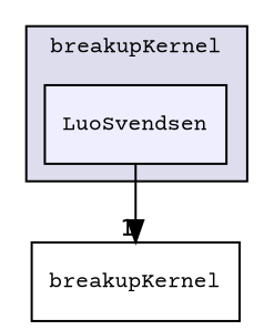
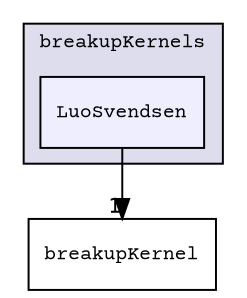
  digraph {
    compound=true
    fontname="Courier Prime"
    node [fontname="Courier Prime" fontsize=10 shape=box]
    n1 [fillcolor="#eeeeff" label=LuoSvendsen pencolor=black style=filled]
    n2 [label=breakupKernel]
    subgraph cluster_1 {
      bgcolor="#ddddee"
      fontsize=10
-     label=breakupKernel
+     label=breakupKernels
      pencolor=black
      n1
    }
    n1 -> n2 [headlabel=1 labeldistance=1.5 labelfontname=Helvetica labelfontsize=10 fontname="Courier Prime"]
  }
